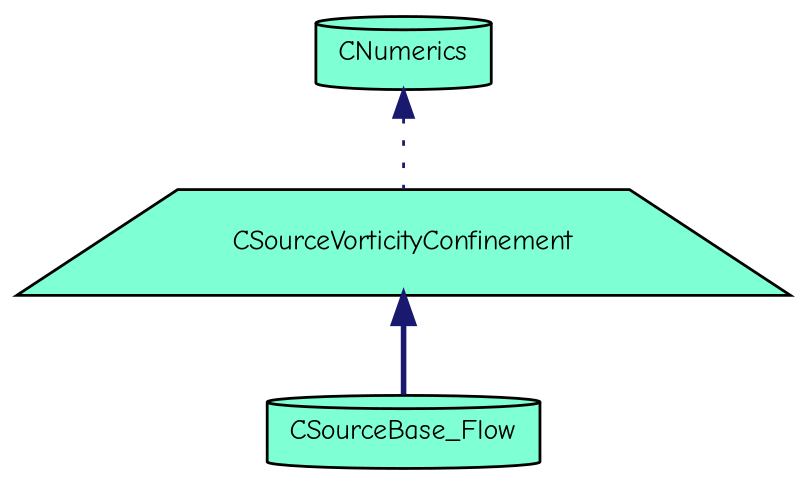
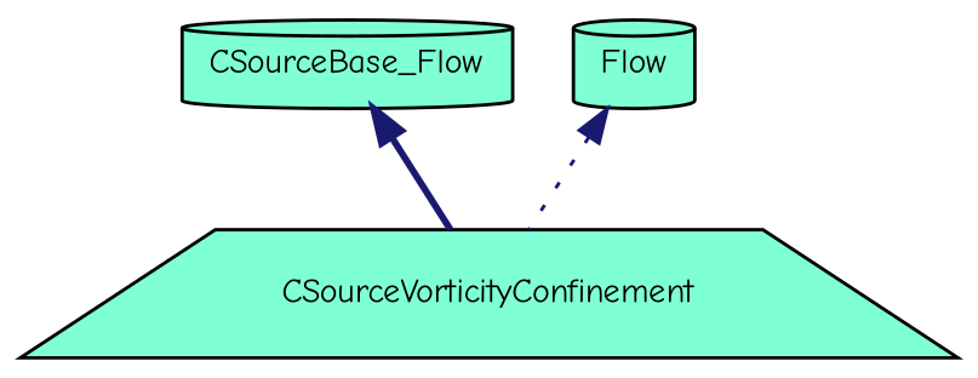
  digraph {
    fontname="Comic Neue"
    node [color=black fillcolor=aquamarine fontname="Comic Neue" fontsize=10 shape=cylinder style=filled]
    edge [color=midnightblue dir=back fontname="Comic Neue" fontsize=10 labelfontname=Helvetica labelfontsize=10]
    n1 [fontcolor=black height=0.2 label=CSourceVorticityConfinement shape=trapezium width=0.4]
    n2 [height=0.2 label=CSourceBase_Flow width=0.4]
-   n3 [height=0.2 label=CNumerics width=0.4]
-   n1 -> n2 [style=bold]
+   n3 [height=0.2 label=Flow width=0.4]
+   n2 -> n1 [style=bold]
    n3 -> n1 [style=dotted]
  }
